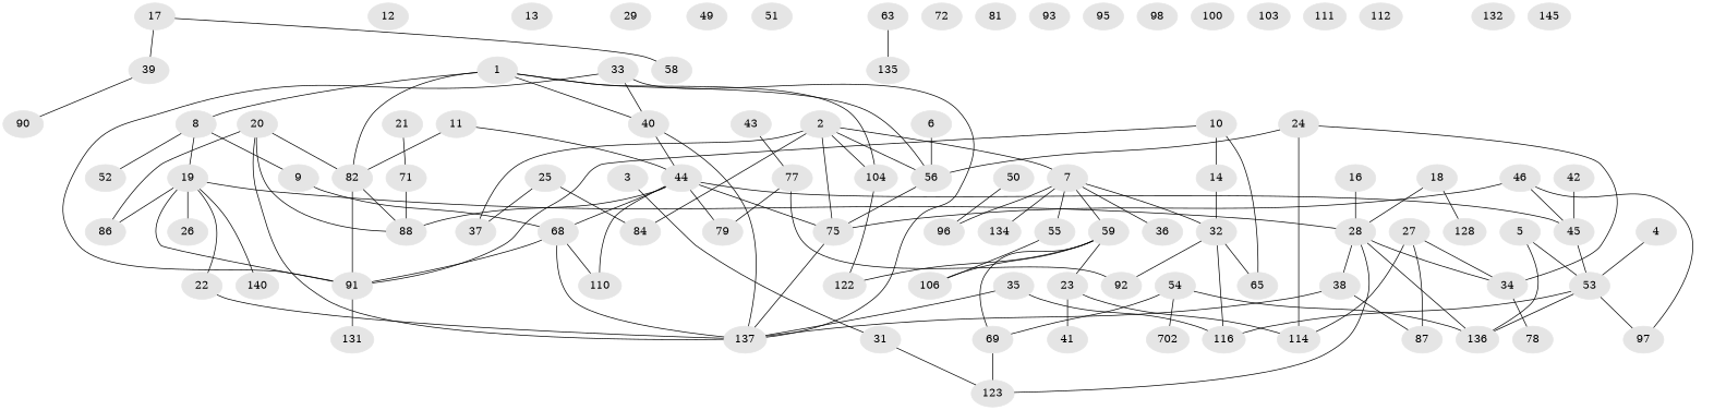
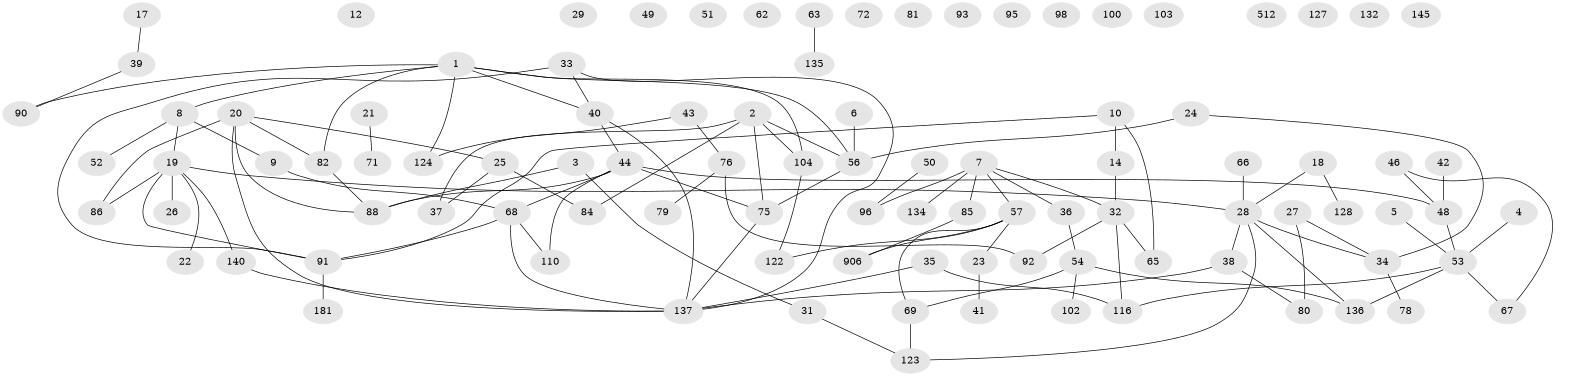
  graph {
    node [color=gray90 style=filled]
    1 [super="+120"]
    8 [super="+66"]
    40 [super="+55"]
    56 [super="+59"]
    82 [super="+125"]
    90 [super="+130"]
    104
+   124 [super="+126"]
    9
    19 [super="+76"]
    52
    68 [super="+89"]
    44 [super="+45"]
    137 [super="+139"]
    75 [super="+117"]
    88
    91
    122
    2 [super="+147"]
    7 [super="+83"]
    37
    84
    32 [super="+47"]
    36
-   57 [super="+74" label=59]
-   85 [label=55]
+   57 [super="+74"]
+   85
    96 [super="+105"]
    134
    3 [super="+115"]
    31 [super="+101"]
    123 [super="+142"]
    4 [super="+87"]
    53 [super="+70"]
    136
    116
-   67 [label=97]
+   67
    5 [super="+73"]
    6 [super="+119"]
    65
    92
    54 [super="+138"]
    23
    69 [super="+148"]
-   106
+   106 [label=906]
    28 [super="+141"]
    22
    26
    86 [super="+97"]
    140
    110
    10 [super="+15"]
    14 [super="+118"]
-   131
-   11 [super="+113"]
-   48 [label=45]
+   131 [label=181]
+   48
    79
    12
-   13
    34 [super="+99"]
    38
-   16
+   16 [label=66]
    17 [super="+94"]
    39 [super="+133"]
-   58
    18
    128
    20 [super="+109"]
    25 [super="+60"]
    21
    71
    41 [super="+143"]
-   114 [super="+144"]
    24 [super="+30"]
    78
    27 [super="+129"]
-   80 [label=87]
+   80
    29
    33 [super="+61"]
    35 [super="+108"]
-   102 [label=702]
+   102
    42
-   77 [super="+121"]
+   77 [super="+121" label=76]
    43
    46 [super="+107"]
    49
    50 [super="+146"]
    51
+   62
    63
    135
    72
    81
    93
    95
    98
    100
    103
-   111
-   112
+   112 [label=512]
+   127
    132
    145
    1 -- 8
    1 -- 40
    1 -- 56
    1 -- 82
+   1 -- 90
    1 -- 104
+   1 -- 124
    8 -- 9
    8 -- 19
    8 -- 52
    40 -- 44
    40 -- 137
    56 -- 75
    82 -- 88
-   82 -- 91
    104 -- 122
    9 -- 68
    19 -- 91
    19 -- 28
    19 -- 22
    19 -- 26 [weight=2]
    19 -- 86
    19 -- 140
    68 -- 137
    68 -- 91
    68 -- 110
    44 -- 68
    44 -- 75
    44 -- 88
    44 -- 110
    44 -- 48
-   44 -- 79
    75 -- 137
    91 -- 131
    2 -- 56
    2 -- 104
    2 -- 75
-   2 -- 7
    2 -- 37
    2 -- 84
    7 -- 32
    7 -- 36
    7 -- 57
    7 -- 85
    7 -- 96
    7 -- 134
    32 -- 116
    32 -- 65
    32 -- 92
+   36 -- 54
    57 -- 122
    57 -- 23
    57 -- 69
    57 -- 106
    85 -- 106
-   71 -- 88
+   3 -- 88
    3 -- 31
    31 -- 123
    4 -- 53
    53 -- 136
    53 -- 116
    53 -- 67
    5 -- 53
-   5 -- 136
    6 -- 56
    54 -- 136
    54 -- 69
    54 -- 102
    23 -- 41
-   23 -- 114
    69 -- 123
    28 -- 123
    28 -- 136
    28 -- 34
    28 -- 38
-   22 -- 137
+   140 -- 137
    10 -- 91
    10 -- 65
    10 -- 14
    14 -- 32
-   11 -- 82
-   11 -- 44
    48 -- 53
    34 -- 78
    38 -- 137
    38 -- 80
    16 -- 28
    17 -- 39
-   17 -- 58
    39 -- 90
    18 -- 28
    18 -- 128
    20 -- 82
    20 -- 137
    20 -- 88
    20 -- 86
+   20 -- 25
    25 -- 37
    25 -- 84
    21 -- 71
    24 -- 56
    24 -- 34
-   24 -- 114
    27 -- 34
-   27 -- 114
    27 -- 80
    33 -- 40
    33 -- 137
    33 -- 91
    35 -- 137
    35 -- 116
    42 -- 48
    77 -- 92
    77 -- 79
+   43 -- 124
    43 -- 77
-   46 -- 75
    46 -- 67
    46 -- 48
    50 -- 96
    63 -- 135
  }
